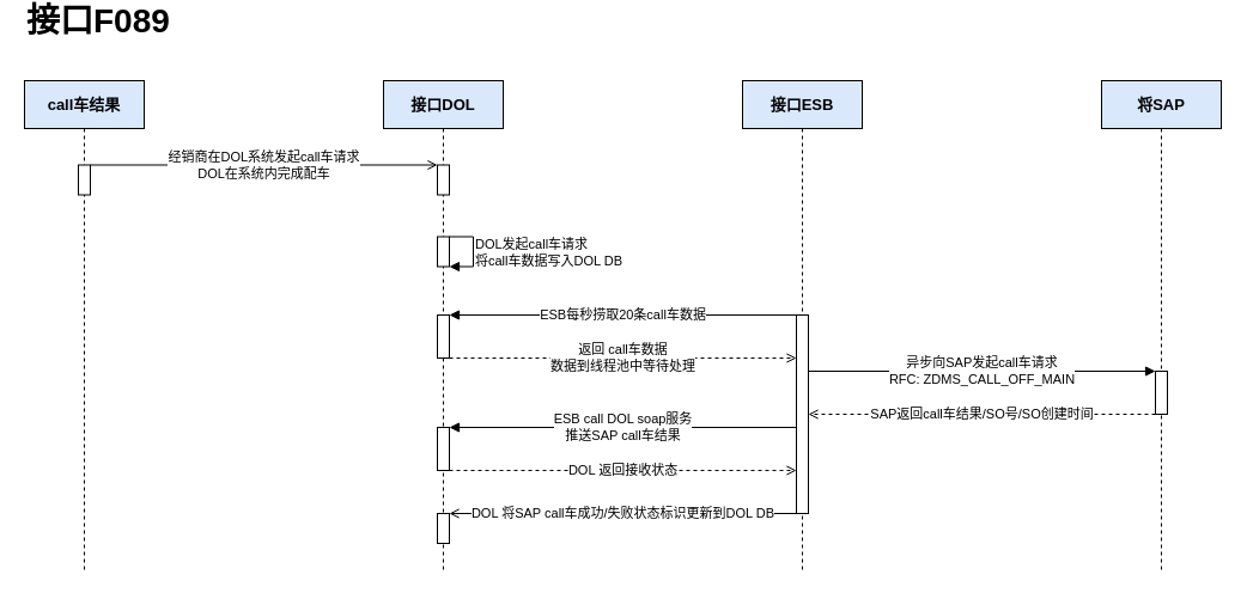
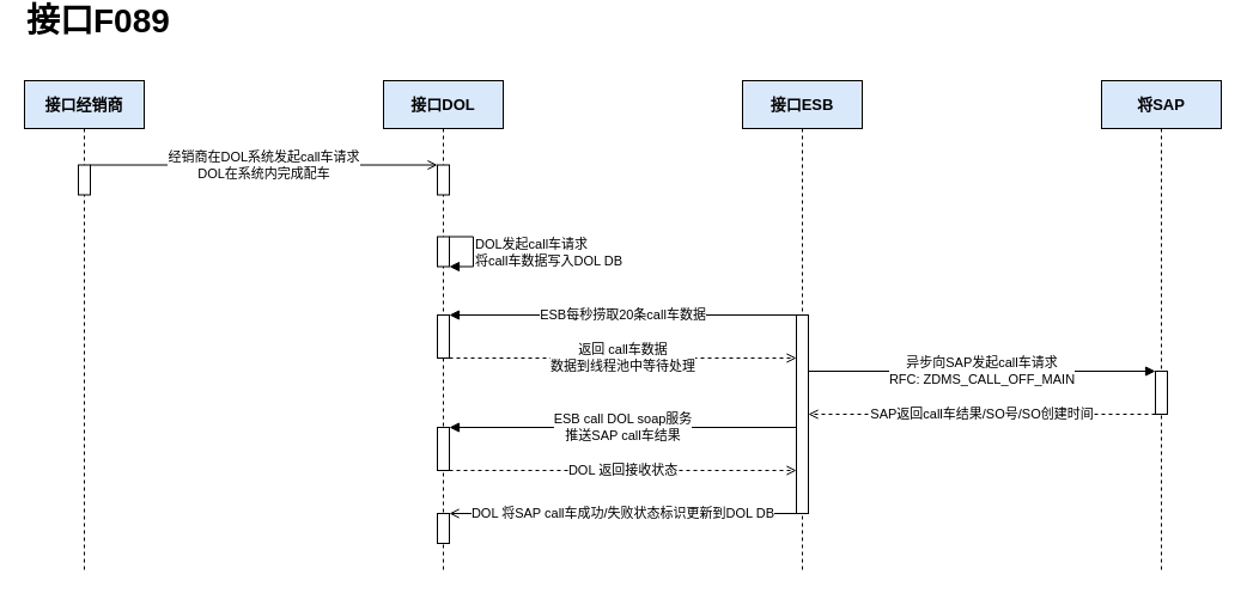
  <mxCell id="0" />
  <mxCell id="1" parent="0" />
  <mxCell id="2" value="&lt;font style=&quot;font-size: 28px&quot; color=&quot;#000000&quot; &gt;&lt;b&gt;接口F089&lt;/b&gt;&lt;/font&gt;" style="text;fillColor=none;verticalAlign=bottom;verticalLabelPosition=top;whiteSpace=wrap;labelPosition=center;rounded=0;html=1;strokeColor=none;align=left;" parent="1" vertex="1"><mxGeometry width="1000" height="20" as="geometry" x="20" y="20" /></mxCell>
- <mxCell id="3" value="&lt;font style=&quot;font-size: 13px&quot;&gt;&lt;b&gt;call车结果&lt;/b&gt;&lt;/font&gt;" style="container=1;fillColor=#DAE8FC;whiteSpace=wrap;shape=umlLifeline;size=40;perimeter=lifelinePerimeter;outlineConnect=0;html=1;collapsible=0;recursiveResize=0;" parent="1" vertex="1"><mxGeometry y="50" width="100" height="412" as="geometry" x="20" /></mxCell>
+ <mxCell id="3" value="&lt;font style=&quot;font-size: 13px&quot;&gt;&lt;b&gt;接口经销商&lt;/b&gt;&lt;/font&gt;" style="container=1;fillColor=#DAE8FC;whiteSpace=wrap;shape=umlLifeline;size=40;perimeter=lifelinePerimeter;outlineConnect=0;html=1;collapsible=0;recursiveResize=0;" parent="1" vertex="1"><mxGeometry y="50" width="100" height="412" as="geometry" x="20" /></mxCell>
  <mxCell id="4" value="&lt;font style=&quot;font-size: 13px&quot;&gt;&lt;b&gt;接口DOL&lt;/b&gt;&lt;/font&gt;" style="container=1;fillColor=#DAE8FC;whiteSpace=wrap;shape=umlLifeline;size=40;perimeter=lifelinePerimeter;outlineConnect=0;html=1;collapsible=0;recursiveResize=0;" parent="1" vertex="1"><mxGeometry x="320" y="50" width="100" height="412" as="geometry" /></mxCell>
  <mxCell id="5" value="&lt;font style=&quot;font-size: 13px&quot;&gt;&lt;b&gt;接口ESB&lt;/b&gt;&lt;/font&gt;" style="container=1;fillColor=#DAE8FC;whiteSpace=wrap;shape=umlLifeline;size=40;perimeter=lifelinePerimeter;outlineConnect=0;html=1;collapsible=0;recursiveResize=0;" parent="1" vertex="1"><mxGeometry x="620" y="50" width="100" height="412" as="geometry" /></mxCell>
  <mxCell id="6" value="&lt;font style=&quot;font-size: 13px&quot;&gt;&lt;b&gt;将SAP&lt;/b&gt;&lt;/font&gt;" style="container=1;fillColor=#DAE8FC;whiteSpace=wrap;shape=umlLifeline;size=40;perimeter=lifelinePerimeter;outlineConnect=0;html=1;collapsible=0;recursiveResize=0;" parent="1" vertex="1"><mxGeometry x="920" y="50" width="100" height="412" as="geometry" /></mxCell>
  <mxCell id="7" value="" style="perimeter=orthogonalPerimeter;html=1;points=[];" parent="1" vertex="1"><mxGeometry x="65" y="120.5" width="10" height="25" as="geometry" /></mxCell>
  <mxCell id="8" value="" style="perimeter=orthogonalPerimeter;html=1;points=[];" parent="1" vertex="1"><mxGeometry x="365" y="120.5" width="10" height="25" as="geometry" /></mxCell>
  <mxCell id="9" value="" style="perimeter=orthogonalPerimeter;html=1;points=[];" parent="1" vertex="1"><mxGeometry x="365" y="180.5" width="10" height="25" as="geometry" /></mxCell>
  <mxCell id="10" value="" style="perimeter=orthogonalPerimeter;html=1;points=[];" parent="1" vertex="1"><mxGeometry x="365" y="246" width="10" height="36" as="geometry" /></mxCell>
  <mxCell id="11" value="" style="perimeter=orthogonalPerimeter;html=1;points=[];" parent="1" vertex="1"><mxGeometry x="365" y="340" width="10" height="36" as="geometry" /></mxCell>
  <mxCell id="12" value="" style="perimeter=orthogonalPerimeter;html=1;points=[];" parent="1" vertex="1"><mxGeometry x="365" y="412" width="10" height="25" as="geometry" /></mxCell>
  <mxCell id="13" value="" style="perimeter=orthogonalPerimeter;html=1;points=[];" parent="1" vertex="1"><mxGeometry x="665" y="246" width="10" height="166" as="geometry" /></mxCell>
  <mxCell id="14" value="" style="perimeter=orthogonalPerimeter;html=1;points=[];" parent="1" vertex="1"><mxGeometry x="965" y="293" width="10" height="36" as="geometry" /></mxCell>
  <mxCell id="15" value="&lt;font style=&quot;font-size: 11px&quot;&gt;经销商在DOL系统发起call车请求&lt;br/&gt;DOL在系统内完成配车&lt;br/&gt;&lt;/font&gt;" style="endFill=0;html=1;endArrow=open;" parent="1" edge="1"><mxGeometry relative="1" as="geometry"><mxPoint x="75" y="120.5" as="sourcePoint" /><mxPoint x="365" y="120.5" as="targetPoint" /></mxGeometry></mxCell>
  <mxCell id="16" value="&lt;font style=&quot;font-size: 11px&quot;&gt;DOL发起call车请求&lt;br/&gt;将call车数据写入DOL DB&lt;br/&gt;&lt;/font&gt;" style="endFill=1;rounded=0;html=1;endArrow=block;align=left;" parent="1" edge="1"><mxGeometry relative="1" as="geometry"><mxPoint x="375" y="180.5" as="sourcePoint" /><mxPoint x="375" y="205.5" as="targetPoint" /><Array as="points"><mxPoint x="395" y="180.5" /><mxPoint x="395" y="205.5" /></Array></mxGeometry></mxCell>
  <mxCell id="17" value="&lt;font style=&quot;font-size: 11px&quot;&gt;ESB每秒捞取20条call车数据&lt;br/&gt;&lt;/font&gt;" style="endFill=1;html=1;endArrow=block;" parent="1" edge="1"><mxGeometry relative="1" as="geometry"><mxPoint x="665" y="246" as="sourcePoint" /><mxPoint x="375" y="246" as="targetPoint" /></mxGeometry></mxCell>
  <mxCell id="18" value="&lt;font style=&quot;font-size: 11px&quot;&gt;返回 call车数据&lt;br/&gt;数据到线程池中等待处理&lt;br/&gt;&lt;/font&gt;" style="dashed=1;endFill=0;html=1;endArrow=open;" parent="1" edge="1"><mxGeometry relative="1" as="geometry"><mxPoint x="375" y="282" as="sourcePoint" /><mxPoint x="665" y="282" as="targetPoint" /></mxGeometry></mxCell>
  <mxCell id="19" value="&lt;font style=&quot;font-size: 11px&quot;&gt;异步向SAP发起call车请求&lt;br/&gt;RFC: ZDMS_CALL_OFF_MAIN&lt;br/&gt;&lt;/font&gt;" style="endFill=1;html=1;endArrow=block;" parent="1" edge="1"><mxGeometry relative="1" as="geometry"><mxPoint x="675" y="293" as="sourcePoint" /><mxPoint x="965" y="293" as="targetPoint" /></mxGeometry></mxCell>
  <mxCell id="20" value="&lt;font style=&quot;font-size: 11px&quot;&gt;SAP返回call车结果/SO号/SO创建时间&lt;br/&gt;&lt;/font&gt;" style="dashed=1;endFill=0;html=1;endArrow=open;" parent="1" edge="1"><mxGeometry relative="1" as="geometry"><mxPoint x="965" y="329" as="sourcePoint" /><mxPoint x="675" y="329" as="targetPoint" /></mxGeometry></mxCell>
  <mxCell id="21" value="&lt;font style=&quot;font-size: 11px&quot;&gt;ESB call DOL soap服务&lt;br/&gt;推送SAP call车结果&lt;br/&gt;&lt;/font&gt;" style="endFill=1;html=1;endArrow=block;" parent="1" edge="1"><mxGeometry relative="1" as="geometry"><mxPoint x="665" y="340" as="sourcePoint" /><mxPoint x="375" y="340" as="targetPoint" /></mxGeometry></mxCell>
  <mxCell id="22" value="&lt;font style=&quot;font-size: 11px&quot;&gt;DOL 返回接收状态&lt;br/&gt;&lt;/font&gt;" style="dashed=1;endFill=0;html=1;endArrow=open;" parent="1" edge="1"><mxGeometry relative="1" as="geometry"><mxPoint x="375" y="376" as="sourcePoint" /><mxPoint x="665" y="376" as="targetPoint" /></mxGeometry></mxCell>
  <mxCell id="23" value="&lt;font style=&quot;font-size: 11px&quot;&gt;DOL 将SAP call车成功/失败状态标识更新到DOL DB&lt;br/&gt;&lt;/font&gt;" style="endFill=0;html=1;endArrow=open;" parent="1" edge="1"><mxGeometry relative="1" as="geometry"><mxPoint x="665" y="412" as="sourcePoint" /><mxPoint x="375" y="412" as="targetPoint" /></mxGeometry></mxCell>
